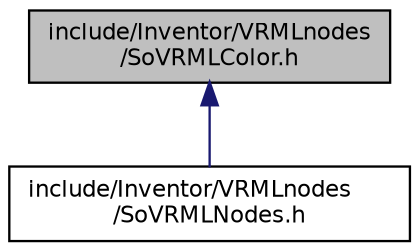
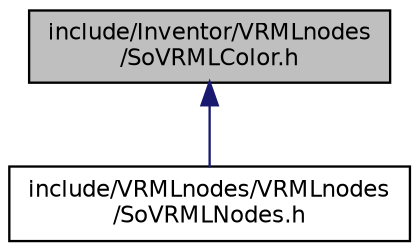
  digraph {
    node [color=black fontname=Helvetica fontsize=10 shape=record style=filled]
    n1 [fillcolor=grey75 fontcolor=black height=0.2 label="include/Inventor/VRMLnodes\l/SoVRMLColor.h" width=0.4]
-   n2 [fillcolor=white height=0.2 label="include/Inventor/VRMLnodes\l/SoVRMLNodes.h" width=0.4]
+   n2 [fillcolor=white height=0.2 label="include/VRMLnodes/VRMLnodes\l/SoVRMLNodes.h" width=0.4]
    n1 -> n2 [color=midnightblue dir=back fontname=Helvetica fontsize=10 labelfontname=Helvetica labelfontsize=10 style=solid]
  }
